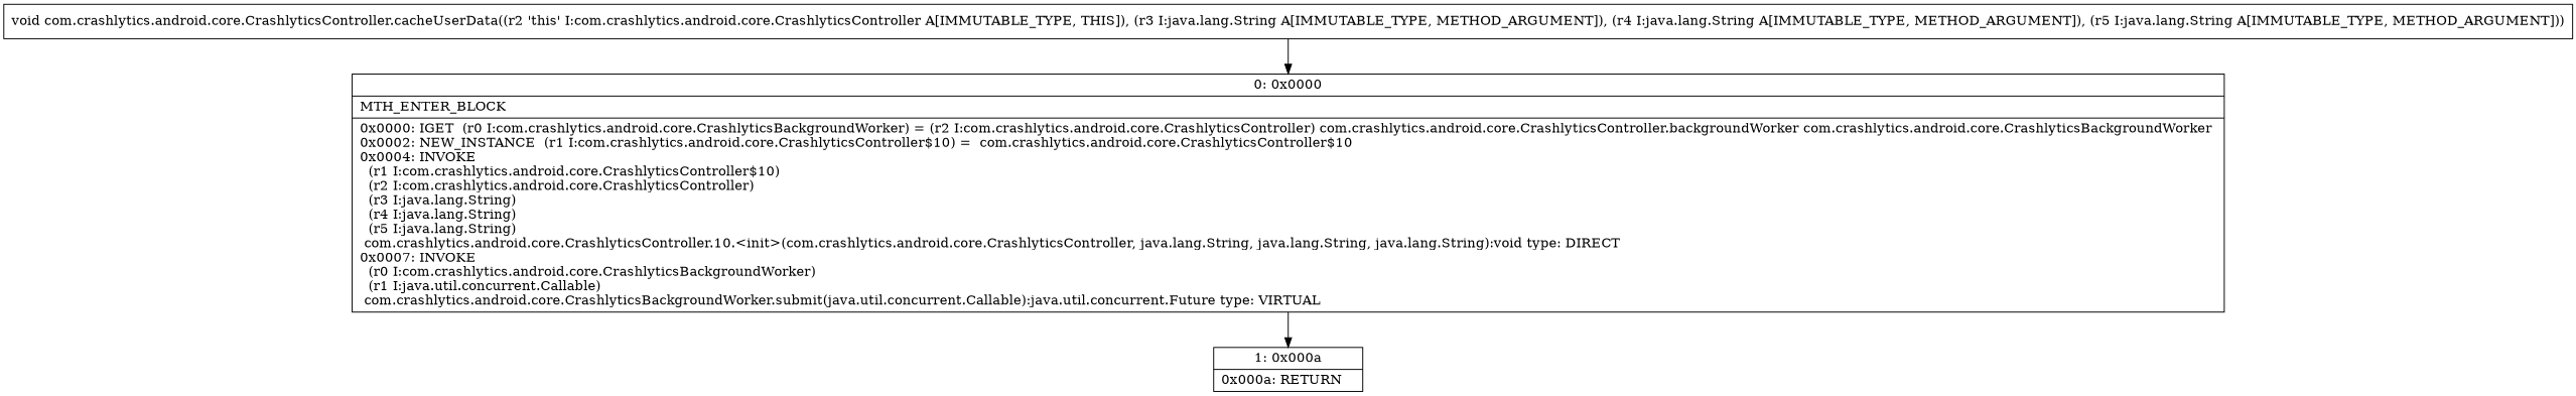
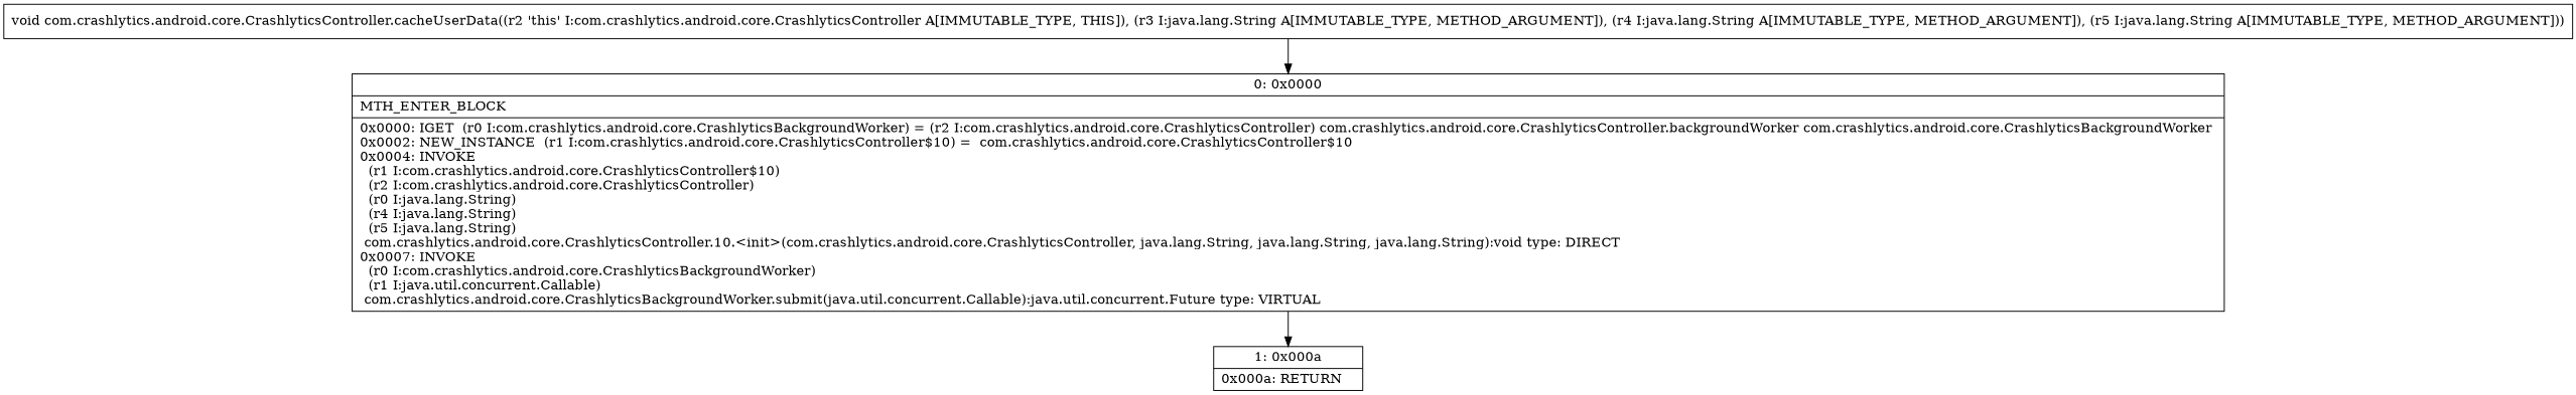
  digraph {
    node [shape=record]
-   n1 [label="{0\:\ 0x0000|MTH_ENTER_BLOCK\l|0x0000: IGET  (r0 I:com.crashlytics.android.core.CrashlyticsBackgroundWorker) = (r2 I:com.crashlytics.android.core.CrashlyticsController) com.crashlytics.android.core.CrashlyticsController.backgroundWorker com.crashlytics.android.core.CrashlyticsBackgroundWorker \l0x0002: NEW_INSTANCE  (r1 I:com.crashlytics.android.core.CrashlyticsController$10) =  com.crashlytics.android.core.CrashlyticsController$10 \l0x0004: INVOKE  \l  (r1 I:com.crashlytics.android.core.CrashlyticsController$10)\l  (r2 I:com.crashlytics.android.core.CrashlyticsController)\l  (r3 I:java.lang.String)\l  (r4 I:java.lang.String)\l  (r5 I:java.lang.String)\l com.crashlytics.android.core.CrashlyticsController.10.\<init\>(com.crashlytics.android.core.CrashlyticsController, java.lang.String, java.lang.String, java.lang.String):void type: DIRECT \l0x0007: INVOKE  \l  (r0 I:com.crashlytics.android.core.CrashlyticsBackgroundWorker)\l  (r1 I:java.util.concurrent.Callable)\l com.crashlytics.android.core.CrashlyticsBackgroundWorker.submit(java.util.concurrent.Callable):java.util.concurrent.Future type: VIRTUAL \l}"]
+   n1 [label="{0\:\ 0x0000|MTH_ENTER_BLOCK\l|0x0000: IGET  (r0 I:com.crashlytics.android.core.CrashlyticsBackgroundWorker) = (r2 I:com.crashlytics.android.core.CrashlyticsController) com.crashlytics.android.core.CrashlyticsController.backgroundWorker com.crashlytics.android.core.CrashlyticsBackgroundWorker \l0x0002: NEW_INSTANCE  (r1 I:com.crashlytics.android.core.CrashlyticsController$10) =  com.crashlytics.android.core.CrashlyticsController$10 \l0x0004: INVOKE  \l  (r1 I:com.crashlytics.android.core.CrashlyticsController$10)\l  (r2 I:com.crashlytics.android.core.CrashlyticsController)\l  (r0 I:java.lang.String)\l  (r4 I:java.lang.String)\l  (r5 I:java.lang.String)\l com.crashlytics.android.core.CrashlyticsController.10.\<init\>(com.crashlytics.android.core.CrashlyticsController, java.lang.String, java.lang.String, java.lang.String):void type: DIRECT \l0x0007: INVOKE  \l  (r0 I:com.crashlytics.android.core.CrashlyticsBackgroundWorker)\l  (r1 I:java.util.concurrent.Callable)\l com.crashlytics.android.core.CrashlyticsBackgroundWorker.submit(java.util.concurrent.Callable):java.util.concurrent.Future type: VIRTUAL \l}"]
    n2 [label="{1\:\ 0x000a|0x000a: RETURN   \l}"]
    n3 [label="{void com.crashlytics.android.core.CrashlyticsController.cacheUserData((r2 'this' I:com.crashlytics.android.core.CrashlyticsController A[IMMUTABLE_TYPE, THIS]), (r3 I:java.lang.String A[IMMUTABLE_TYPE, METHOD_ARGUMENT]), (r4 I:java.lang.String A[IMMUTABLE_TYPE, METHOD_ARGUMENT]), (r5 I:java.lang.String A[IMMUTABLE_TYPE, METHOD_ARGUMENT])) }"]
    n1 -> n2
    n3 -> n1
  }
